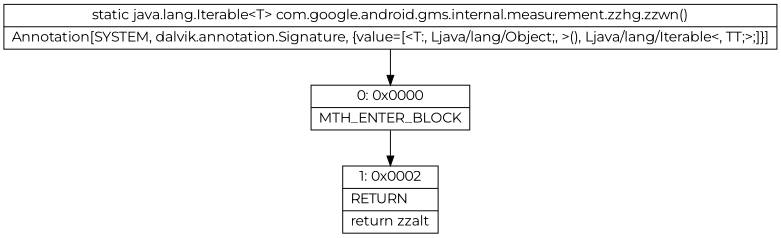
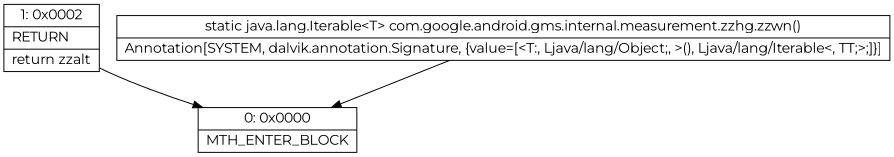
  digraph {
    fontname=Montserrat
    node [shape=record fontname=Montserrat]
    edge [fontname=Montserrat]
    n1 [label="{0\:\ 0x0000|MTH_ENTER_BLOCK\l}"]
    n2 [label="{1\:\ 0x0002|RETURN\l|return zzalt\l}"]
    n3 [label="{static java.lang.Iterable\<T\> com.google.android.gms.internal.measurement.zzhg.zzwn()  | Annotation[SYSTEM, dalvik.annotation.Signature, \{value=[\<T:, Ljava\/lang\/Object;, \>(), Ljava\/lang\/Iterable\<, TT;\>;]\}]\l}"]
-   n1 -> n2
+   n2 -> n1
    n3 -> n1
  }
